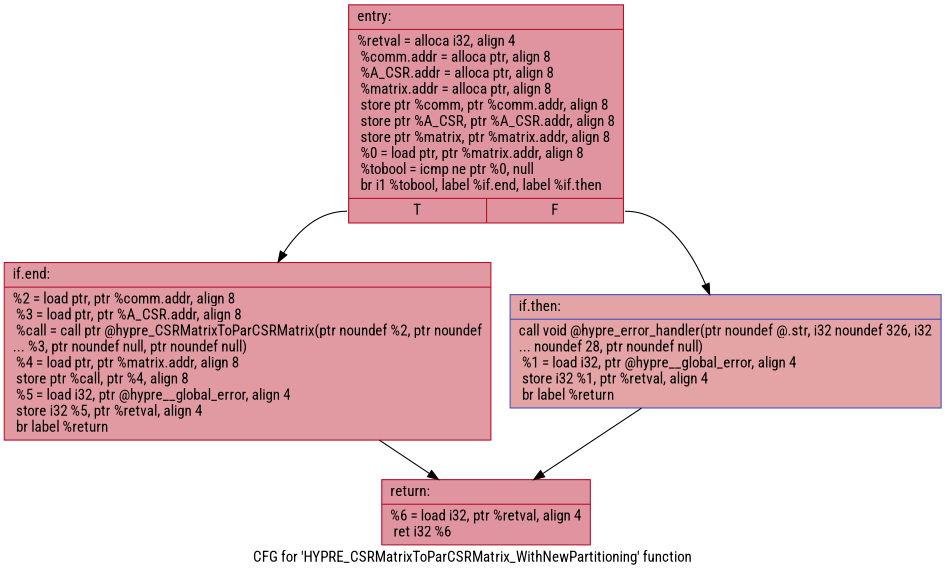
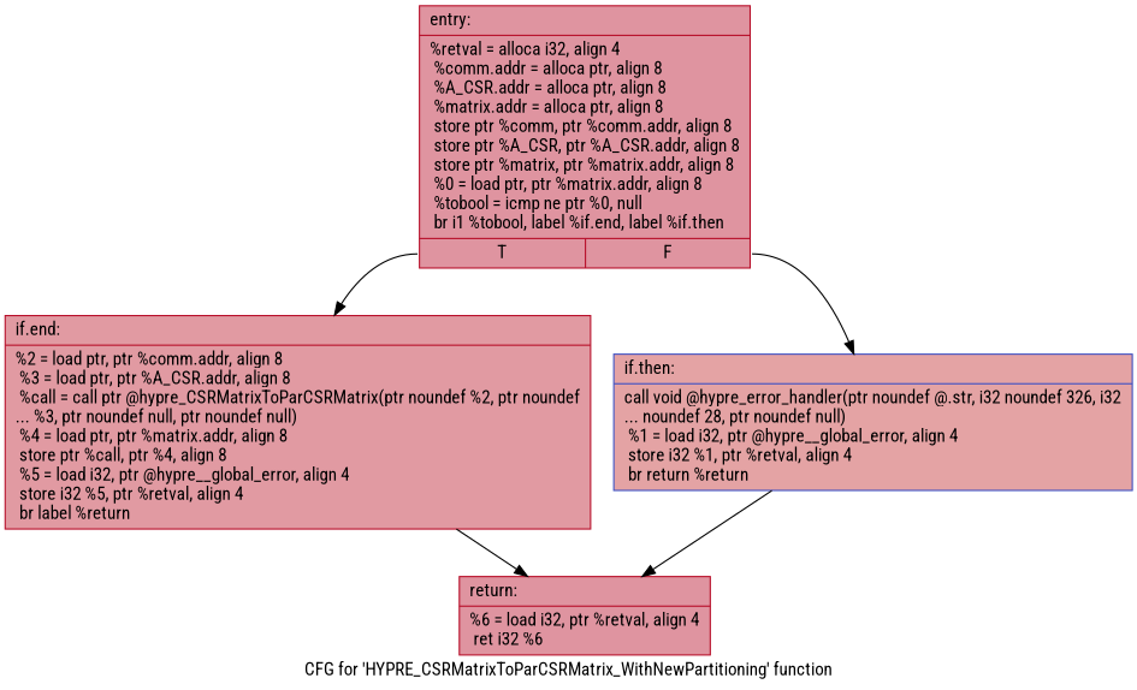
  digraph {
    label="CFG for 'HYPRE_CSRMatrixToParCSRMatrix_WithNewPartitioning' function"
    fontname="Roboto Condensed"
    node [color="#b70d28ff" fillcolor="#b70d2870" fontname="Roboto Condensed" shape=record style=filled]
    edge [fontname="Roboto Condensed"]
    n1 [label="{entry:\l|  %retval = alloca i32, align 4\l  %comm.addr = alloca ptr, align 8\l  %A_CSR.addr = alloca ptr, align 8\l  %matrix.addr = alloca ptr, align 8\l  store ptr %comm, ptr %comm.addr, align 8\l  store ptr %A_CSR, ptr %A_CSR.addr, align 8\l  store ptr %matrix, ptr %matrix.addr, align 8\l  %0 = load ptr, ptr %matrix.addr, align 8\l  %tobool = icmp ne ptr %0, null\l  br i1 %tobool, label %if.end, label %if.then\l|{<s0>T|<s1>F}}"]
    n2 [fillcolor="#bb1b2c70" label="{if.end:\l|  %2 = load ptr, ptr %comm.addr, align 8\l  %3 = load ptr, ptr %A_CSR.addr, align 8\l  %call = call ptr @hypre_CSRMatrixToParCSRMatrix(ptr noundef %2, ptr noundef\l... %3, ptr noundef null, ptr noundef null)\l  %4 = load ptr, ptr %matrix.addr, align 8\l  store ptr %call, ptr %4, align 8\l  %5 = load i32, ptr @hypre__global_error, align 4\l  store i32 %5, ptr %retval, align 4\l  br label %return\l}"]
-   n3 [color="#3d50c3ff" fillcolor="#c32e3170" label="{if.then:\l|  call void @hypre_error_handler(ptr noundef @.str, i32 noundef 326, i32\l... noundef 28, ptr noundef null)\l  %1 = load i32, ptr @hypre__global_error, align 4\l  store i32 %1, ptr %retval, align 4\l  br label %return\l}"]
+   n3 [color="#3d50c3ff" fillcolor="#c32e3170" label="{if.then:\l|  call void @hypre_error_handler(ptr noundef @.str, i32 noundef 326, i32\l... noundef 28, ptr noundef null)\l  %1 = load i32, ptr @hypre__global_error, align 4\l  store i32 %1, ptr %retval, align 4\l  br return %return\l}"]
    n4 [label="{return:\l|  %6 = load i32, ptr %retval, align 4\l  ret i32 %6\l}"]
    n1 -> n2 [tailport=s0]
    n1 -> n3 [tailport=s1]
    n2 -> n4
    n3 -> n4
  }
